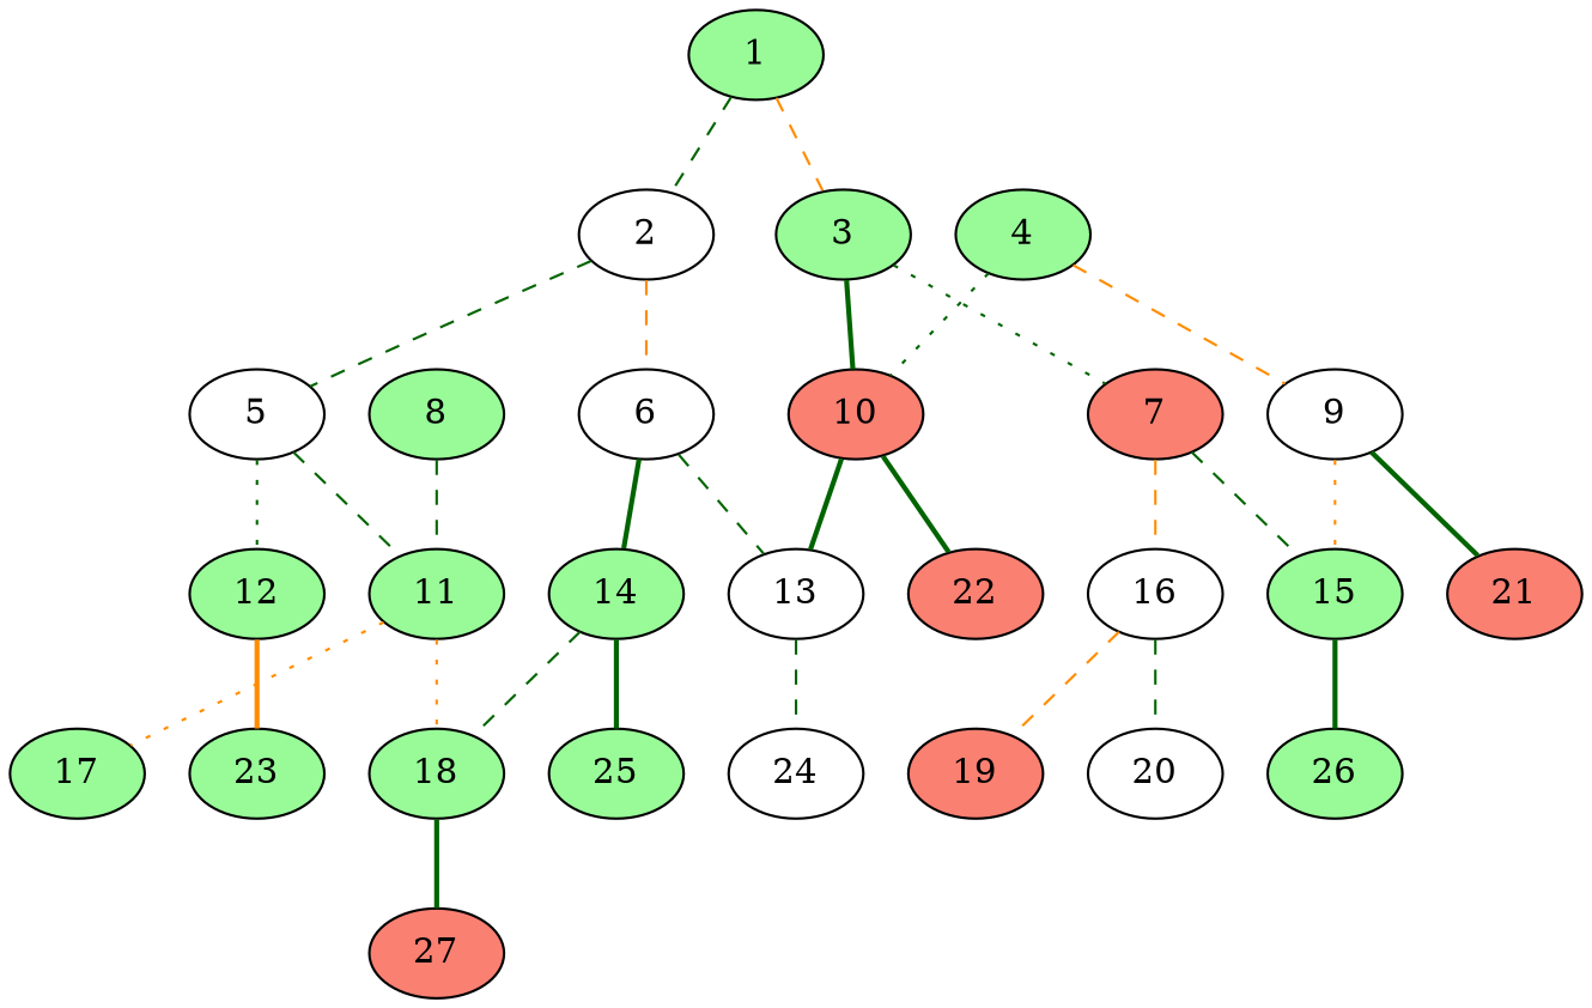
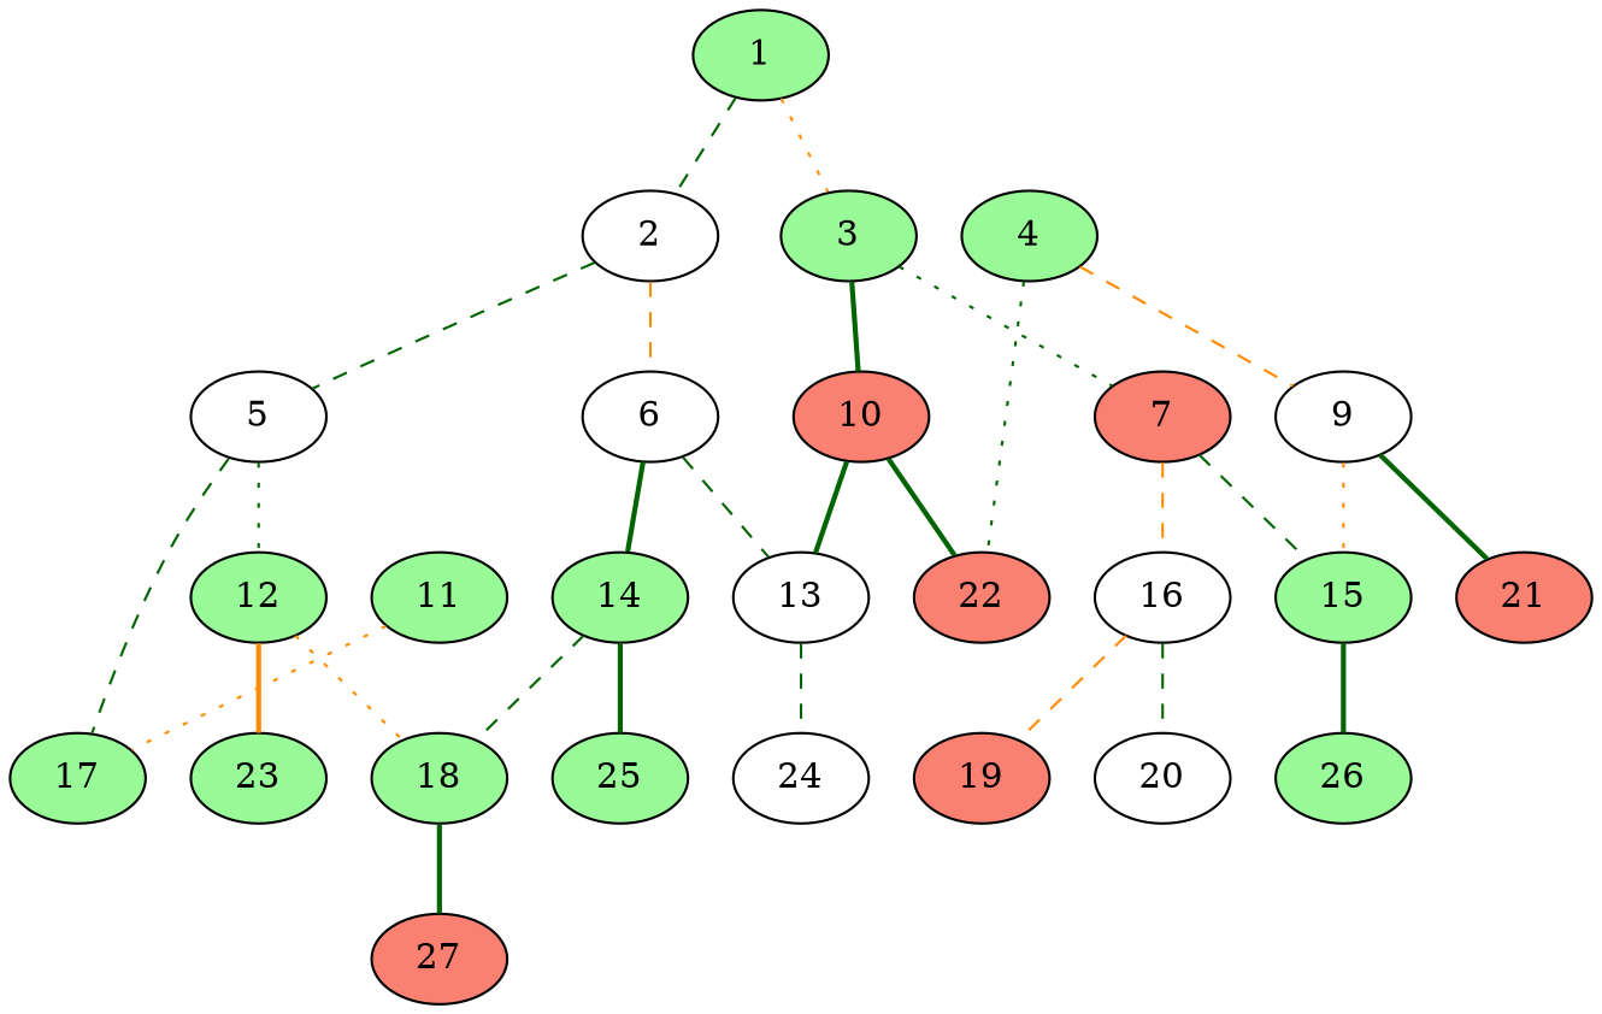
  graph {
    node [chem=C fillcolor=palegreen style=filled]
    edge [color=darkgreen style=dashed valence=1]
    2 [fillcolor=white]
    1
    3
    5 [fillcolor=white]
    6 [fillcolor=white]
    7 [fillcolor=salmon]
    10 [fillcolor=salmon]
    9 [fillcolor=white]
    4
    11
    12
    13 [fillcolor=white]
    14
    15
    16 [chem=N fillcolor=white]
-   8 [chem=O]
    21 [chem=H fillcolor=salmon]
    22 [chem=H fillcolor=salmon]
    17 [chem=O]
    18
    23 [chem=H]
    24 [chem=H fillcolor=white]
    25 [chem=H]
    26 [chem=H]
    19 [chem=O fillcolor=salmon]
    20 [chem=O fillcolor=white]
    27 [chem=H fillcolor=salmon]
    2 -- 5 [valence=2]
    2 -- 6 [color=darkorange]
    1 -- 2
-   1 -- 3 [color=darkorange]
+   1 -- 3 [color=darkorange style=dotted]
    3 -- 7 [style=dotted valence=2]
    3 -- 10 [style=bold]
-   5 -- 11
+   5 -- 17
    5 -- 12 [style=dotted]
    6 -- 13
    6 -- 14 [style=bold valence=2]
    7 -- 15
    7 -- 16 [color=darkorange]
    10 -- 13 [style=bold valence=2]
    10 -- 22 [style=bold]
    9 -- 15 [color=darkorange style=dotted valence=2]
    9 -- 21 [style=bold]
-   4 -- 10 [style=dotted]
+   4 -- 22 [style=dotted]
    4 -- 9 [color=darkorange]
    11 -- 17 [color=darkorange style=dotted valence=2]
-   11 -- 18 [color=darkorange style=dotted valence=2]
+   12 -- 18 [color=darkorange style=dotted valence=2]
    12 -- 23 [color=darkorange style=bold]
    13 -- 24
    14 -- 18
    14 -- 25 [style=bold]
    15 -- 26 [style=bold]
    16 -- 19 [color=darkorange valence=2]
    16 -- 20
-   8 -- 11
    18 -- 27 [style=bold]
  }
